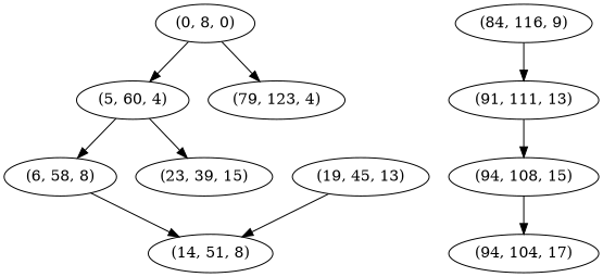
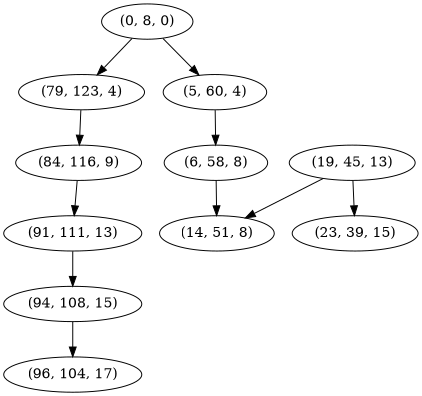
  digraph {
    n1 [label="(0, 8, 0)"]
    "(5, 60, 4)"
    "(79, 123, 4)"
    n4 [label="(6, 58, 8)"]
    n5 [label="(84, 116, 9)"]
    "(14, 51, 8)"
    "(19, 45, 13)"
    "(23, 39, 15)"
    "(91, 111, 13)"
    "(94, 108, 15)"
-   "(96, 104, 17)" [label="(94, 104, 17)"]
+   "(96, 104, 17)"
    n1 -> "(5, 60, 4)"
    n1 -> "(79, 123, 4)"
    "(5, 60, 4)" -> n4
+   "(79, 123, 4)" -> n5
    n4 -> "(14, 51, 8)"
    n5 -> "(91, 111, 13)"
    "(19, 45, 13)" -> "(14, 51, 8)"
-   "(5, 60, 4)" -> "(23, 39, 15)"
+   "(19, 45, 13)" -> "(23, 39, 15)"
    "(91, 111, 13)" -> "(94, 108, 15)"
    "(94, 108, 15)" -> "(96, 104, 17)"
  }
